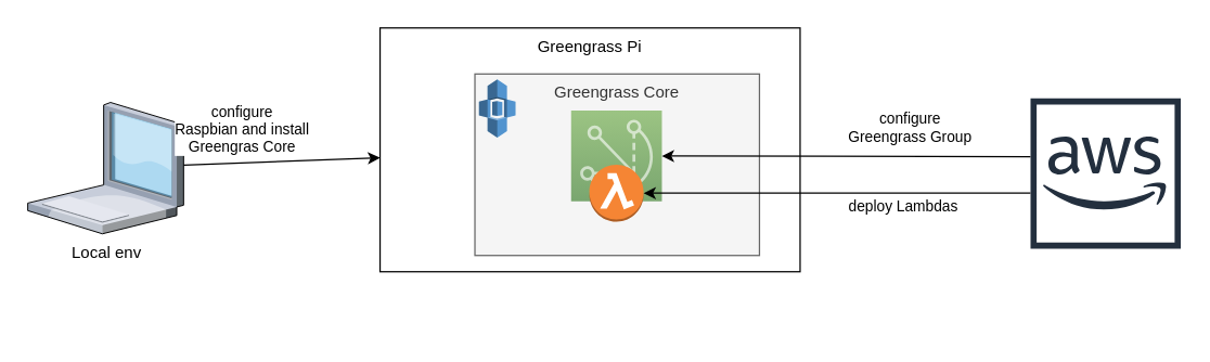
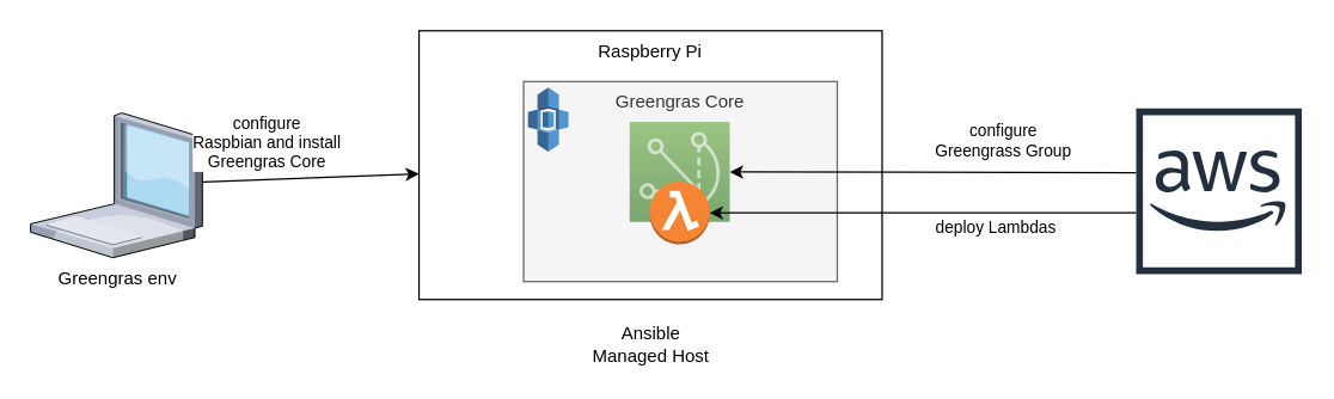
  <mxCell id="0" />
  <mxCell id="1" parent="0" />
- <mxCell id="2" value="Greengrass Pi&lt;br&gt;" style="rounded=0;whiteSpace=wrap;html=1;verticalAlign=top;" vertex="1" parent="1"><mxGeometry x="280" y="20" width="310" height="180" as="geometry" /></mxCell>
- <mxCell id="3" value="Local env" style="verticalLabelPosition=bottom;aspect=fixed;html=1;verticalAlign=top;strokeColor=none;align=center;outlineConnect=0;shape=mxgraph.citrix.laptop_1;" vertex="1" parent="1"><mxGeometry x="20" y="75" width="115" height="97" as="geometry" /></mxCell>
+ <mxCell id="2" value="Raspberry Pi&lt;br&gt;" style="rounded=0;whiteSpace=wrap;html=1;verticalAlign=top;" vertex="1" parent="1"><mxGeometry x="280" y="20" width="310" height="180" as="geometry" /></mxCell>
+ <mxCell id="3" value="Greengras env" style="verticalLabelPosition=bottom;aspect=fixed;html=1;verticalAlign=top;strokeColor=none;align=center;outlineConnect=0;shape=mxgraph.citrix.laptop_1;" vertex="1" parent="1"><mxGeometry x="20" y="75" width="115" height="97" as="geometry" /></mxCell>
  <mxCell id="4" value="" style="shape=image;html=1;verticalAlign=top;verticalLabelPosition=bottom;labelBackgroundColor=#ffffff;imageAspect=0;aspect=fixed;image=https://cdn0.iconfinder.com/data/icons/flat-round-system/512/raspberry-128.png" vertex="1" parent="1"><mxGeometry x="287" y="27" width="48" height="48" as="geometry" /></mxCell>
- <mxCell id="5" value="Greengrass Core" style="rounded=0;whiteSpace=wrap;html=1;verticalAlign=top;fillColor=#f5f5f5;strokeColor=#666666;fontColor=#333333;" vertex="1" parent="1"><mxGeometry x="350" y="54" width="210" height="134" as="geometry" /></mxCell>
+ <mxCell id="5" value="Greengras Core" style="rounded=0;whiteSpace=wrap;html=1;verticalAlign=top;fillColor=#f5f5f5;strokeColor=#666666;fontColor=#333333;" vertex="1" parent="1"><mxGeometry x="350" y="54" width="210" height="134" as="geometry" /></mxCell>
  <mxCell id="6" value="" style="outlineConnect=0;fontColor=#232F3E;gradientColor=#60A337;gradientDirection=north;fillColor=#277116;strokeColor=#ffffff;dashed=0;verticalLabelPosition=bottom;verticalAlign=top;align=center;html=1;fontSize=12;fontStyle=0;aspect=fixed;shape=mxgraph.aws4.resourceIcon;resIcon=mxgraph.aws4.greengrass;opacity=60;" vertex="1" parent="1"><mxGeometry x="421" y="81" width="67" height="67" as="geometry" /></mxCell>
  <mxCell id="7" value="configure&lt;br&gt;Raspbian and install &lt;br&gt;Greengras Core&lt;br&gt;" style="endArrow=classic;html=1;" edge="1" parent="1" source="3" target="2"><mxGeometry x="-0.394" y="25" width="50" height="50" relative="1" as="geometry"><mxPoint x="20" y="268" as="sourcePoint" /><mxPoint x="70" y="218" as="targetPoint" /><mxPoint as="offset" /></mxGeometry></mxCell>
+ <mxCell id="8" value="Ansible&lt;br&gt;Managed Host" style="text;html=1;strokeColor=none;fillColor=none;align=center;verticalAlign=middle;whiteSpace=wrap;rounded=0;" vertex="1" parent="1"><mxGeometry x="382.5" y="215" width="105" height="30" as="geometry" /></mxCell>
  <mxCell id="9" value="" style="outlineConnect=0;fontColor=#232F3E;gradientColor=none;fillColor=#232F3E;strokeColor=none;dashed=0;verticalLabelPosition=bottom;verticalAlign=top;align=center;html=1;fontSize=12;fontStyle=0;aspect=fixed;pointerEvents=1;shape=mxgraph.aws4.aws_cloud;" vertex="1" parent="1"><mxGeometry x="760" y="72" width="111" height="111" as="geometry" /></mxCell>
  <mxCell id="10" value="" style="outlineConnect=0;dashed=0;verticalLabelPosition=bottom;verticalAlign=top;align=center;html=1;shape=mxgraph.aws3.lambda_function;fillColor=#F58534;gradientColor=none;" vertex="1" parent="1"><mxGeometry x="434.5" y="121" width="40" height="42" as="geometry" /></mxCell>
  <mxCell id="11" value="deploy Lambdas" style="endArrow=classic;html=1;" edge="1" parent="1" target="10"><mxGeometry x="-0.341" y="10" width="50" height="50" relative="1" as="geometry"><mxPoint x="760" y="142" as="sourcePoint" /><mxPoint x="23" y="268" as="targetPoint" /><mxPoint as="offset" /></mxGeometry></mxCell>
  <mxCell id="12" value="" style="outlineConnect=0;dashed=0;verticalLabelPosition=bottom;verticalAlign=top;align=center;html=1;shape=mxgraph.aws3.greengrass;fillColor=#5294CF;gradientColor=none;" vertex="1" parent="1"><mxGeometry x="353" y="58" width="27" height="43" as="geometry" /></mxCell>
  <mxCell id="13" value="configure&lt;br&gt;Greengrass Group" style="endArrow=classic;html=1;" edge="1" parent="1" target="6"><mxGeometry x="-0.346" y="-21" width="50" height="50" relative="1" as="geometry"><mxPoint x="760" y="115" as="sourcePoint" /><mxPoint x="23" y="268" as="targetPoint" /><mxPoint as="offset" /></mxGeometry></mxCell>
